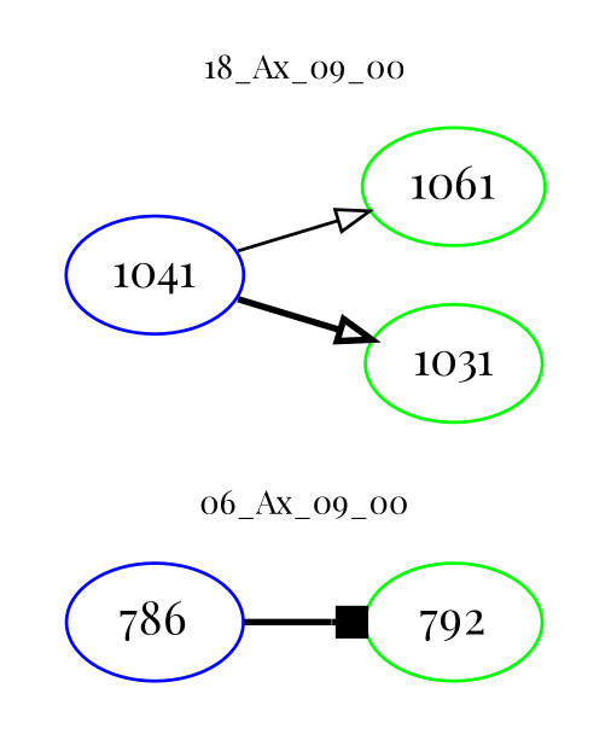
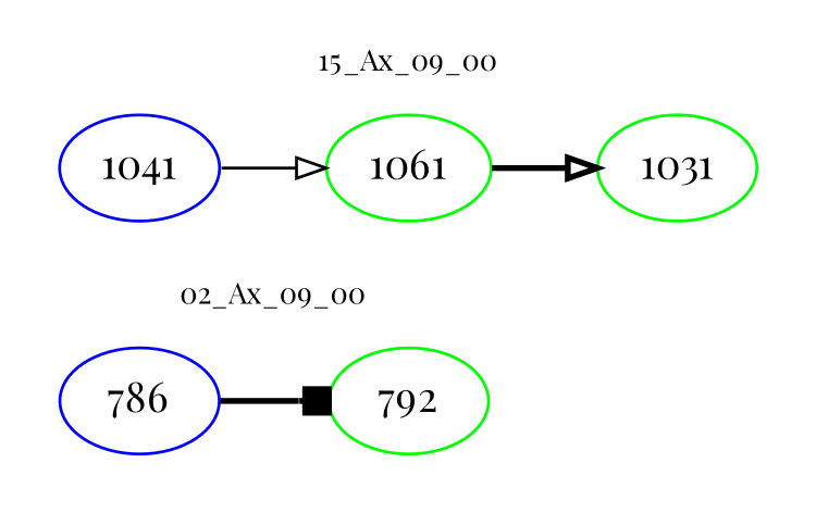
  digraph {
    fontname="Playfair Display"
    rankdir=LR
    node [color=green fontname="Playfair Display"]
    edge [arrowhead=onormal color=black fontname="Playfair Display" style=bold]
    n1 [color=blue label=786]
    n2 [label=792]
    n3 [color=blue label=1041]
    n4 [label=1031]
    n5 [label=1061]
    subgraph cluster_1 {
      color=white
      fontsize=10
-     label="06_Ax_09_00"
+     label="02_Ax_09_00"
      n1
      n2
    }
    subgraph cluster_2 {
      color=white
      fontsize=10
-     label="18_Ax_09_00"
+     label="15_Ax_09_00"
      n3
      n4
      n5
    }
    n1 -> n2 [arrowhead=box]
-   n3 -> n4
+   n5 -> n4
    n3 -> n5 [style=solid]
  }
